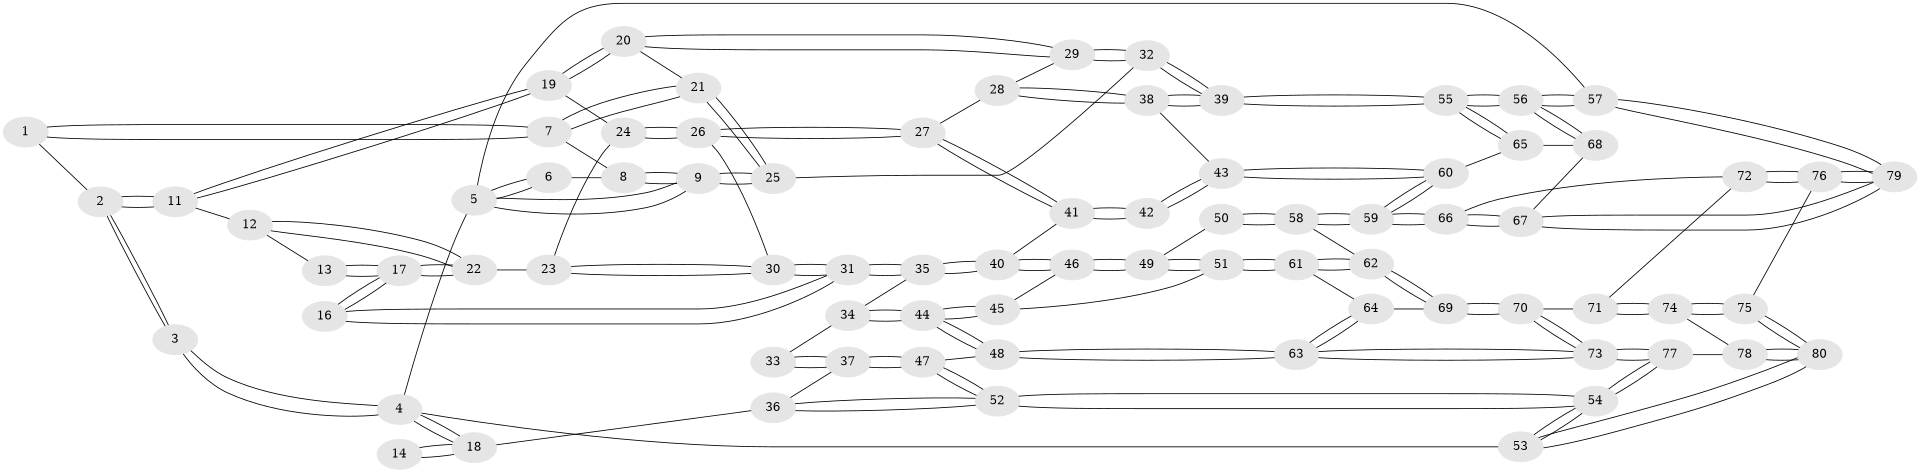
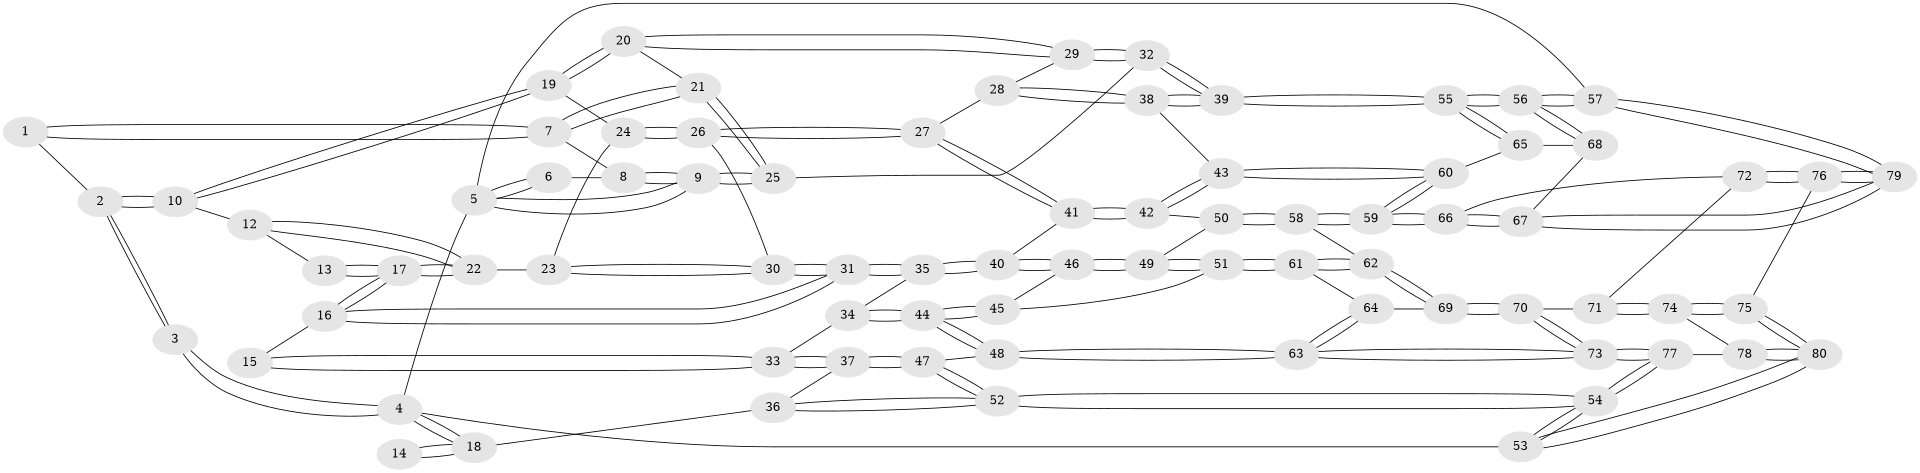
  graph {
    rankdir=LR
    node [color=gray90 style=filled]
    1
    2
    7
    3
-   11
+   11 [label=10]
    8
    21
    4
    12
    19
    5
    18
    53
    6
    9
    57
    36
    54
    80
    25
    79
    32
    14
    13
    22
    20
    24
    17
    23
+   15
    16
    33
    31
    34
    37
    35
    52
    29
    26
    30
    27
    39
    28
    41
    38
    42
    43
    40
    55
    44
    47
    45
    48
    46
    60
    56
    65
    49
    50
    58
    51
    63
    61
    64
    73
    59
    62
    77
    78
    68
    66
    69
    67
    72
    70
    76
    71
    74
    75
    1 -- 2
    1 -- 7
    1 -- 7
    2 -- 3
    2 -- 3
    2 -- 11
    2 -- 11
    7 -- 8
    7 -- 21
    7 -- 21
    3 -- 4
    3 -- 4
    11 -- 12
    11 -- 19
    11 -- 19
    8 -- 9
    8 -- 9
    21 -- 25
    21 -- 25
    4 -- 5
    4 -- 18
    4 -- 18
    4 -- 53
    12 -- 13
    12 -- 22
    12 -- 22
    19 -- 20
    19 -- 20
    19 -- 24
    5 -- 6
    5 -- 6
    5 -- 9
    5 -- 9
    5 -- 57
    18 -- 36
    53 -- 54
    53 -- 54
    53 -- 80
    53 -- 80
    6 -- 8
    9 -- 25
    9 -- 25
    57 -- 79
    57 -- 79
    36 -- 37
    36 -- 52
    36 -- 52
    54 -- 77
    54 -- 77
    25 -- 32
    32 -- 39
    32 -- 39
    14 -- 18
    14 -- 18
    13 -- 17
    13 -- 17
    22 -- 23
    20 -- 21
    20 -- 29
    20 -- 29
    24 -- 26
    24 -- 26
    17 -- 22
    17 -- 22
    23 -- 24
    23 -- 30
    23 -- 30
+   15 -- 16
+   15 -- 33
+   15 -- 33
    16 -- 17
    16 -- 17
    16 -- 31
    16 -- 31
    33 -- 34
    33 -- 37
    33 -- 37
    31 -- 35
    31 -- 35
    34 -- 35
    34 -- 44
    34 -- 44
    37 -- 47
    37 -- 47
    35 -- 40
    35 -- 40
    52 -- 54
    52 -- 54
    29 -- 32
    29 -- 32
    26 -- 30
    26 -- 27
    26 -- 27
    30 -- 31
    30 -- 31
    27 -- 28
    27 -- 41
    27 -- 41
    39 -- 55
    39 -- 55
    28 -- 29
    28 -- 38
    28 -- 38
    41 -- 42
    41 -- 42
    38 -- 39
    38 -- 39
    38 -- 43
    42 -- 43
    42 -- 43
+   42 -- 50
    43 -- 60
    43 -- 60
    40 -- 41
    40 -- 46
    40 -- 46
    55 -- 56
    55 -- 56
    55 -- 65
    55 -- 65
    44 -- 45
    44 -- 45
    44 -- 48
    44 -- 48
    47 -- 52
    47 -- 52
    47 -- 48
    45 -- 46
    45 -- 51
    48 -- 63
    48 -- 63
    46 -- 49
    46 -- 49
    60 -- 65
    56 -- 57
    56 -- 57
    56 -- 68
    56 -- 68
    65 -- 68
    49 -- 50
    49 -- 51
    49 -- 51
    50 -- 58
    50 -- 58
    58 -- 59
    58 -- 59
    58 -- 62
    51 -- 61
    51 -- 61
    63 -- 64
    63 -- 64
    63 -- 73
    63 -- 73
    61 -- 64
    61 -- 62
    61 -- 62
    64 -- 69
    73 -- 77
    73 -- 77
    59 -- 60
    59 -- 60
    59 -- 66
    59 -- 66
    62 -- 69
    62 -- 69
    77 -- 78
    78 -- 80
    78 -- 80
    66 -- 67
    66 -- 67
    66 -- 72
    69 -- 70
    69 -- 70
    67 -- 79
    67 -- 79
    67 -- 68
    72 -- 76
    72 -- 76
    70 -- 73
    70 -- 73
    70 -- 71
    76 -- 79
    76 -- 79
    71 -- 72
    71 -- 74
    71 -- 74
    74 -- 78
    74 -- 75
    74 -- 75
    75 -- 80
    75 -- 80
    75 -- 76
  }
